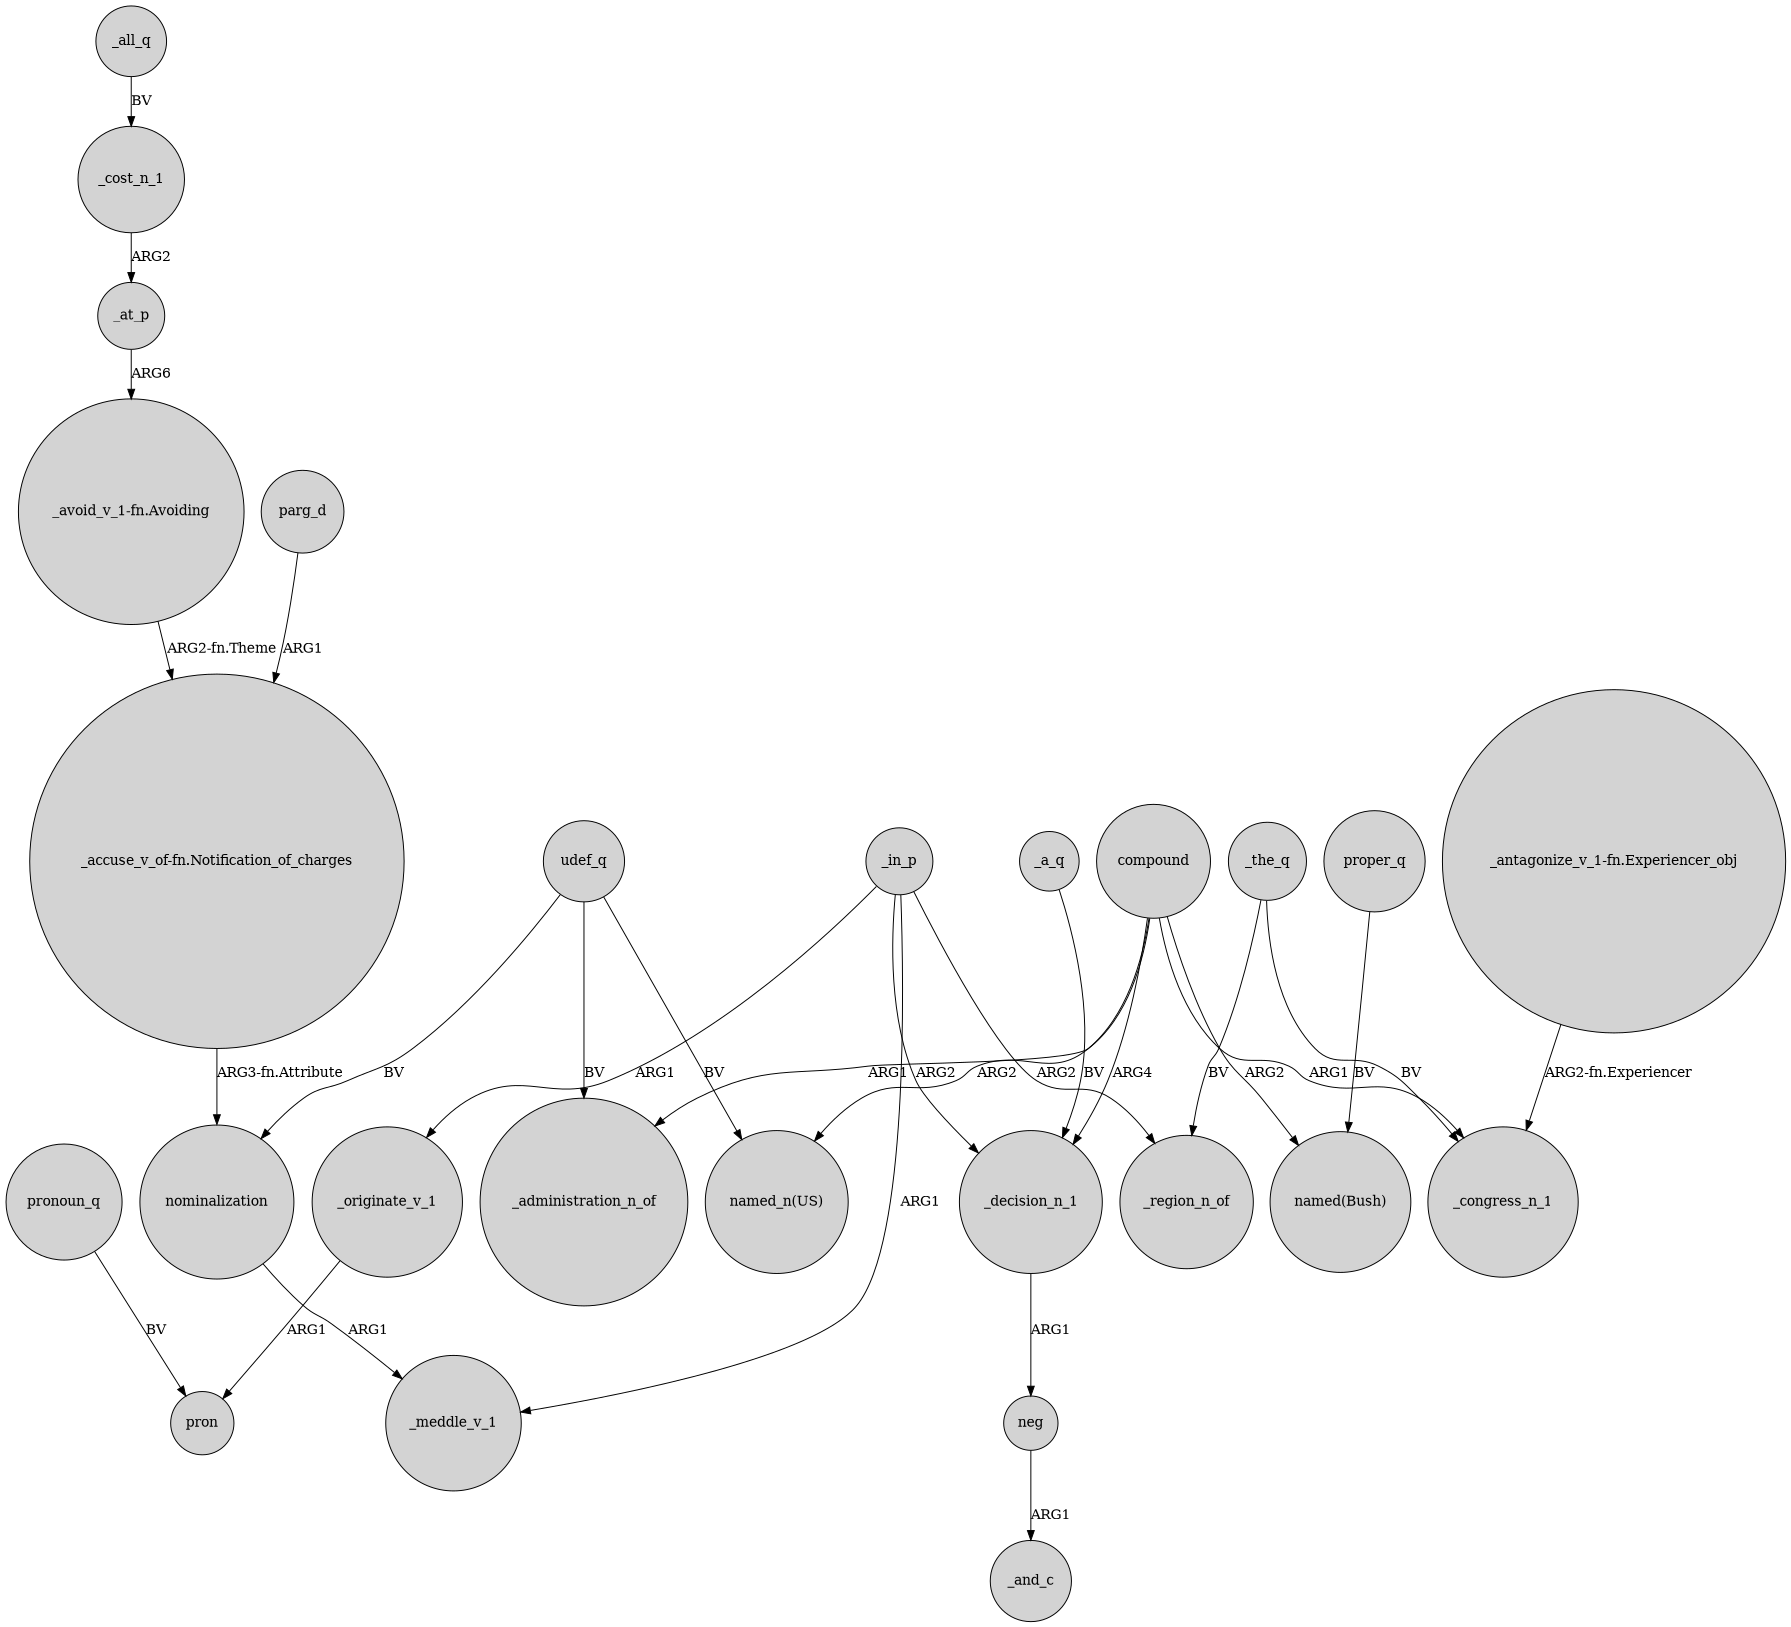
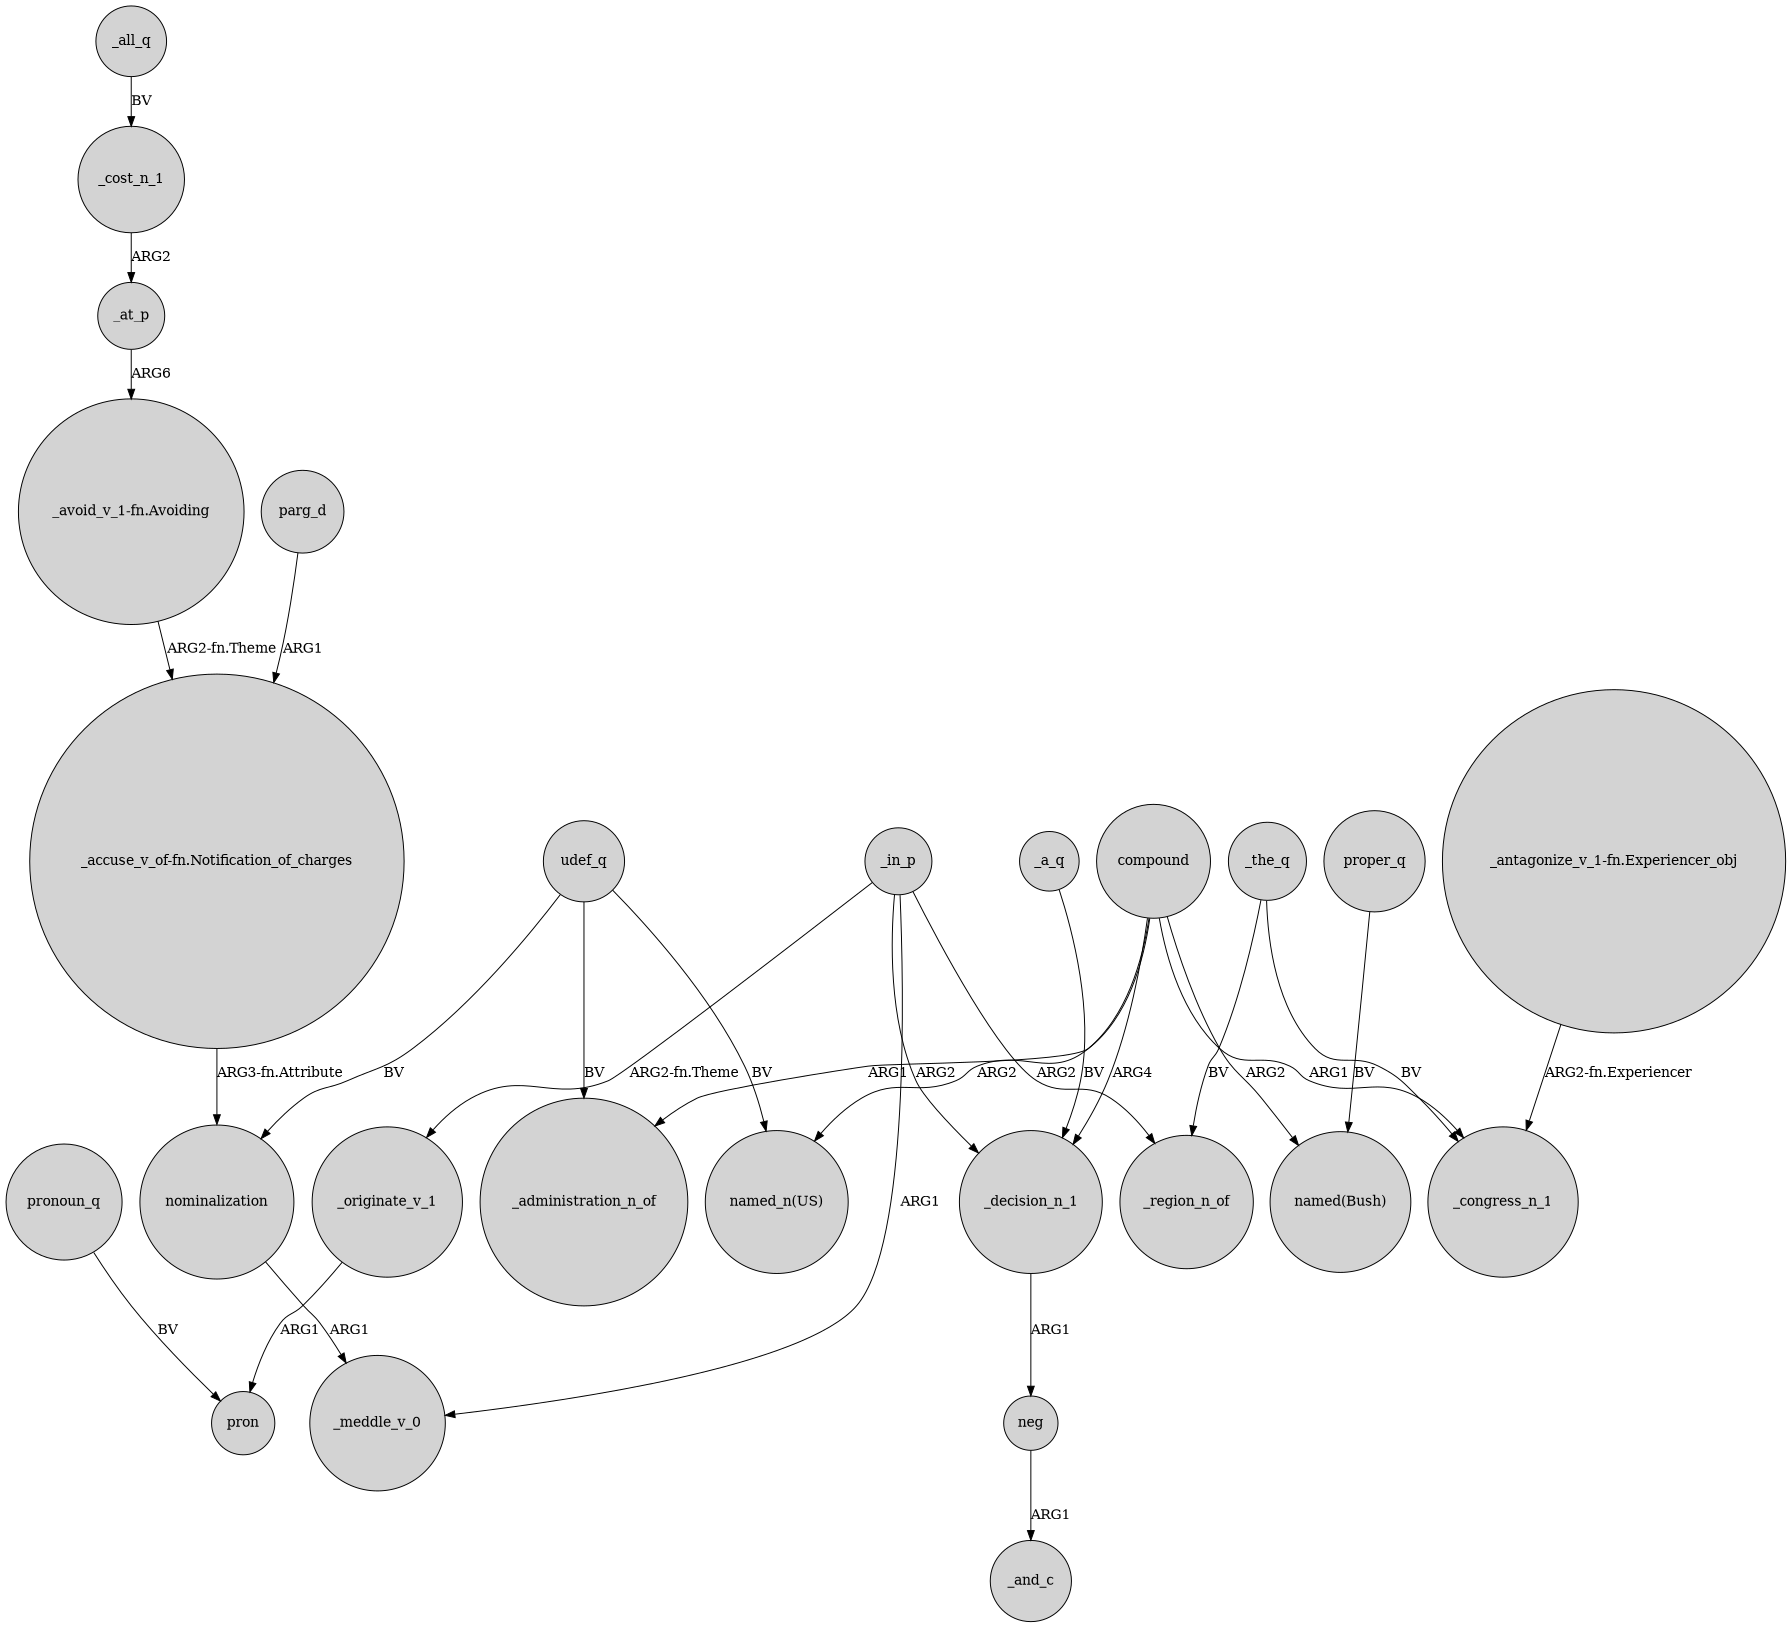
  digraph {
    node [shape=circle style=filled]
    _originate_v_1
    pron
    compound
    _decision_n_1
    _administration_n_of
    _congress_n_1
    "named_n(US)"
    "named(Bush)"
    neg
    _and_c
    udef_q
    nominalization
-   _meddle_v_1
+   _meddle_v_1 [label=_meddle_v_0]
    "_antagonize_v_1-fn.Experiencer_obj"
    _in_p
    _region_n_of
    _the_q
    "_avoid_v_1-fn.Avoiding"
    "_accuse_v_of-fn.Notification_of_charges"
    _all_q
    _cost_n_1
    _at_p
    pronoun_q
    parg_d
    _a_q
    proper_q
    _originate_v_1 -> pron [label=ARG1]
    compound -> _decision_n_1 [label=ARG4]
    compound -> _administration_n_of [label=ARG1]
    compound -> _congress_n_1 [label=ARG1]
    compound -> "named_n(US)" [label=ARG2]
    compound -> "named(Bush)" [label=ARG2]
    _decision_n_1 -> neg [label=ARG1]
    neg -> _and_c [label=ARG1]
    udef_q -> _administration_n_of [label=BV]
    udef_q -> "named_n(US)" [label=BV]
    udef_q -> nominalization [label=BV]
    nominalization -> _meddle_v_1 [label=ARG1]
    "_antagonize_v_1-fn.Experiencer_obj" -> _congress_n_1 [label="ARG2-fn.Experiencer"]
-   _in_p -> _originate_v_1 [label=ARG1]
+   _in_p -> _originate_v_1 [label="ARG2-fn.Theme"]
    _in_p -> _decision_n_1 [label=ARG2]
    _in_p -> _meddle_v_1 [label=ARG1]
    _in_p -> _region_n_of [label=ARG2]
    _the_q -> _congress_n_1 [label=BV]
    _the_q -> _region_n_of [label=BV]
    "_avoid_v_1-fn.Avoiding" -> "_accuse_v_of-fn.Notification_of_charges" [label="ARG2-fn.Theme"]
    "_accuse_v_of-fn.Notification_of_charges" -> nominalization [label="ARG3-fn.Attribute"]
    _all_q -> _cost_n_1 [label=BV]
    _cost_n_1 -> _at_p [label=ARG2]
    _at_p -> "_avoid_v_1-fn.Avoiding" [label=ARG6]
    pronoun_q -> pron [label=BV]
    parg_d -> "_accuse_v_of-fn.Notification_of_charges" [label=ARG1]
    _a_q -> _decision_n_1 [label=BV]
    proper_q -> "named(Bush)" [label=BV]
  }
